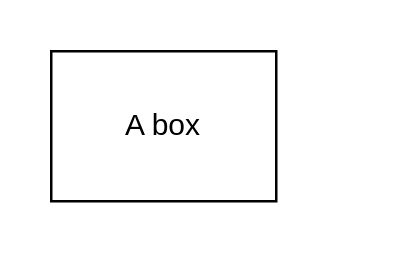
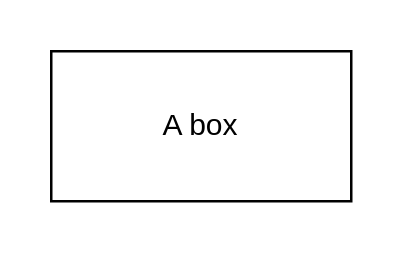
  <mxCell id="0" />
  <mxCell id="1" parent="0" />
- <mxCell id="2" value="A box" style="rounded=0;whiteSpace=wrap;html=1;" vertex="1" parent="1"><mxGeometry x="20" y="20" width="90" height="60" as="geometry" /></mxCell>
+ <mxCell id="2" value="A box" style="rounded=0;whiteSpace=wrap;html=1;" vertex="1" parent="1"><mxGeometry x="20" y="20" width="120" height="60" as="geometry" /></mxCell>
